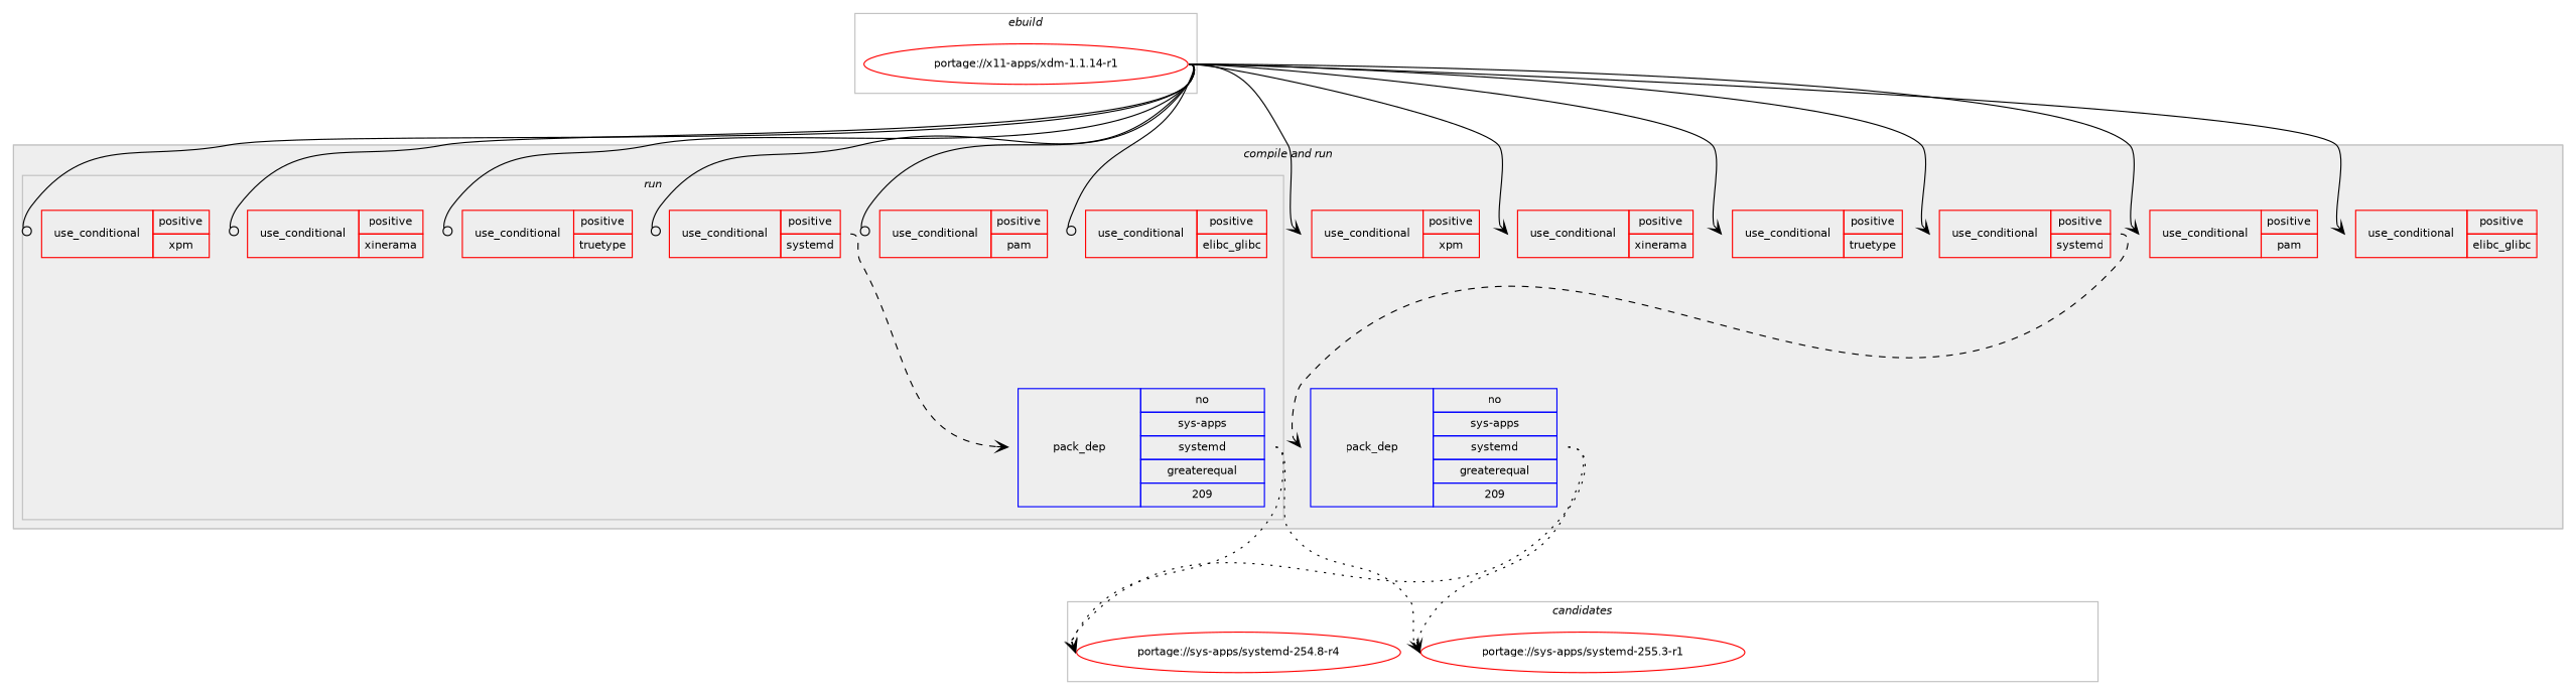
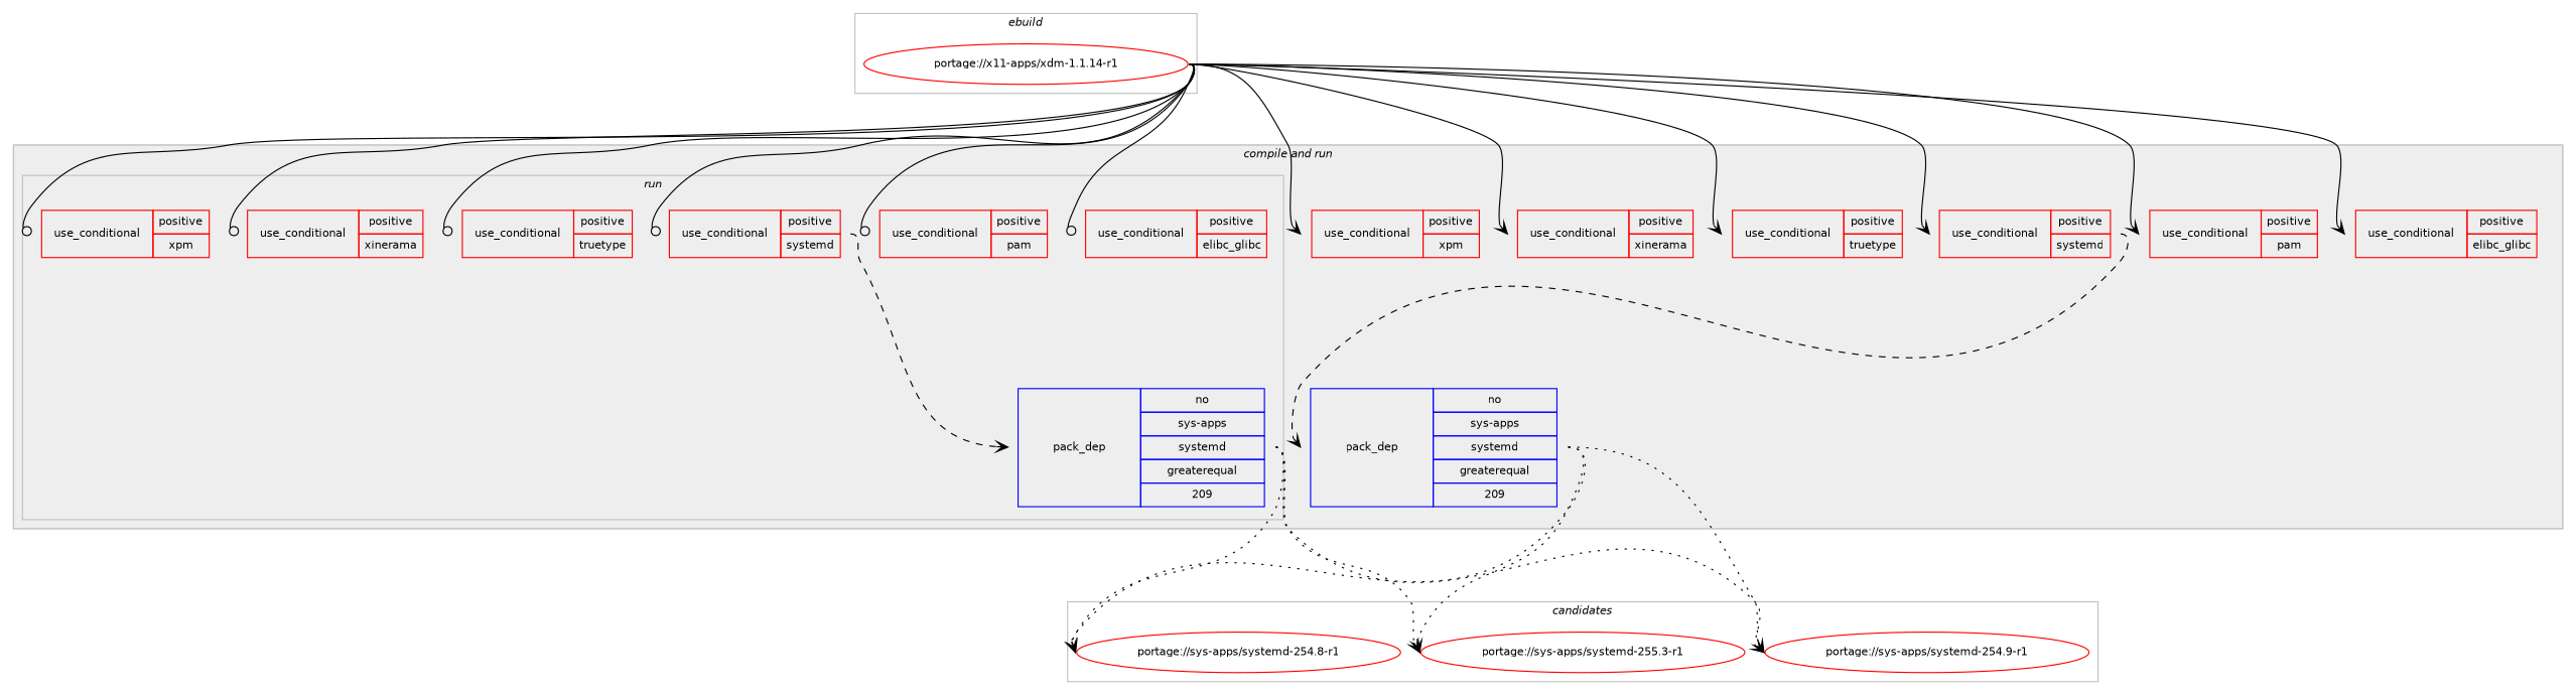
  digraph {
    compound=true
    concentrate=true
    fontname=Helvetica
    fontsize=10
    newrank=true
    rankdir=TB
    ranksep=1.5
    node [color=red fontname=Helvetica fontsize=10 shape=none]
    edge [arrowhead=vee headport=w style=solid tailport=e weight=20]
    n1 [label="portage://x11-apps/xdm-1.1.14-r1" width=4 shape=""]
    n2 [label=<<TABLE BORDER="0" CELLBORDER="1" CELLSPACING="0" CELLPADDING="4"><TR><TD ROWSPAN="3" CELLPADDING="10">use_conditional</TD></TR><TR><TD>positive</TD></TR><TR><TD>elibc_glibc</TD></TR></TABLE>>]
    n3 [label=<<TABLE BORDER="0" CELLBORDER="1" CELLSPACING="0" CELLPADDING="4"><TR><TD ROWSPAN="3" CELLPADDING="10">use_conditional</TD></TR><TR><TD>positive</TD></TR><TR><TD>pam</TD></TR></TABLE>>]
    n4 [color=blue label=<<TABLE BORDER="0" CELLBORDER="1" CELLSPACING="0" CELLPADDING="4" WIDTH="220"><TR><TD ROWSPAN="6" CELLPADDING="30">pack_dep</TD></TR><TR><TD WIDTH="110">no</TD></TR><TR><TD>sys-apps</TD></TR><TR><TD>systemd</TD></TR><TR><TD>greaterequal</TD></TR><TR><TD>209</TD></TR></TABLE>>]
    n5 [label=<<TABLE BORDER="0" CELLBORDER="1" CELLSPACING="0" CELLPADDING="4"><TR><TD ROWSPAN="3" CELLPADDING="10">use_conditional</TD></TR><TR><TD>positive</TD></TR><TR><TD>systemd</TD></TR></TABLE>>]
    n6 [label=<<TABLE BORDER="0" CELLBORDER="1" CELLSPACING="0" CELLPADDING="4"><TR><TD ROWSPAN="3" CELLPADDING="10">use_conditional</TD></TR><TR><TD>positive</TD></TR><TR><TD>truetype</TD></TR></TABLE>>]
    n7 [label=<<TABLE BORDER="0" CELLBORDER="1" CELLSPACING="0" CELLPADDING="4"><TR><TD ROWSPAN="3" CELLPADDING="10">use_conditional</TD></TR><TR><TD>positive</TD></TR><TR><TD>xinerama</TD></TR></TABLE>>]
    n8 [label=<<TABLE BORDER="0" CELLBORDER="1" CELLSPACING="0" CELLPADDING="4"><TR><TD ROWSPAN="3" CELLPADDING="10">use_conditional</TD></TR><TR><TD>positive</TD></TR><TR><TD>xpm</TD></TR></TABLE>>]
    n9 [label=<<TABLE BORDER="0" CELLBORDER="1" CELLSPACING="0" CELLPADDING="4"><TR><TD ROWSPAN="3" CELLPADDING="10">use_conditional</TD></TR><TR><TD>positive</TD></TR><TR><TD>elibc_glibc</TD></TR></TABLE>>]
    n10 [label=<<TABLE BORDER="0" CELLBORDER="1" CELLSPACING="0" CELLPADDING="4"><TR><TD ROWSPAN="3" CELLPADDING="10">use_conditional</TD></TR><TR><TD>positive</TD></TR><TR><TD>pam</TD></TR></TABLE>>]
    n11 [color=blue label=<<TABLE BORDER="0" CELLBORDER="1" CELLSPACING="0" CELLPADDING="4" WIDTH="220"><TR><TD ROWSPAN="6" CELLPADDING="30">pack_dep</TD></TR><TR><TD WIDTH="110">no</TD></TR><TR><TD>sys-apps</TD></TR><TR><TD>systemd</TD></TR><TR><TD>greaterequal</TD></TR><TR><TD>209</TD></TR></TABLE>>]
    n12 [label=<<TABLE BORDER="0" CELLBORDER="1" CELLSPACING="0" CELLPADDING="4"><TR><TD ROWSPAN="3" CELLPADDING="10">use_conditional</TD></TR><TR><TD>positive</TD></TR><TR><TD>systemd</TD></TR></TABLE>>]
    n13 [label=<<TABLE BORDER="0" CELLBORDER="1" CELLSPACING="0" CELLPADDING="4"><TR><TD ROWSPAN="3" CELLPADDING="10">use_conditional</TD></TR><TR><TD>positive</TD></TR><TR><TD>truetype</TD></TR></TABLE>>]
    n14 [label=<<TABLE BORDER="0" CELLBORDER="1" CELLSPACING="0" CELLPADDING="4"><TR><TD ROWSPAN="3" CELLPADDING="10">use_conditional</TD></TR><TR><TD>positive</TD></TR><TR><TD>xinerama</TD></TR></TABLE>>]
    n15 [label=<<TABLE BORDER="0" CELLBORDER="1" CELLSPACING="0" CELLPADDING="4"><TR><TD ROWSPAN="3" CELLPADDING="10">use_conditional</TD></TR><TR><TD>positive</TD></TR><TR><TD>xpm</TD></TR></TABLE>>]
-   n16 [label="portage://sys-apps/systemd-254.8-r4" width=4 shape=""]
+   n16 [label="portage://sys-apps/systemd-254.8-r1" width=4 shape=""]
+   n17 [label="portage://sys-apps/systemd-254.9-r1" width=4 shape=""]
    n18 [label="portage://sys-apps/systemd-255.3-r1" width=4 shape=""]
    subgraph cluster_1 {
      color=gray
      label=<<i>ebuild</i>>
      rank=same
      n1
    }
    subgraph cluster_2 {
      color=gray
      label=<<i>dependencies</i>>
      subgraph cluster_3 {
        color=gray
        fillcolor="#eeeeee"
        label=<<i>compile</i>>
        style=filled
        subgraph sub_4 {
          color=gray
          fillcolor="#eeeeee"
          label=<<i>compile</i>>
          style=filled
          n2
        }
        subgraph sub_5 {
          color=gray
          fillcolor="#eeeeee"
          label=<<i>compile</i>>
          style=filled
          n3
        }
        subgraph sub_6 {
          color=gray
          fillcolor="#eeeeee"
          label=<<i>compile</i>>
          style=filled
          n5
          subgraph sub_7 {
            color=gray
            fillcolor="#eeeeee"
            label=<<i>compile</i>>
            style=filled
            n4
          }
        }
        subgraph sub_8 {
          color=gray
          fillcolor="#eeeeee"
          label=<<i>compile</i>>
          style=filled
          n6
        }
        subgraph sub_9 {
          color=gray
          fillcolor="#eeeeee"
          label=<<i>compile</i>>
          style=filled
          n7
        }
        subgraph sub_10 {
          color=gray
          fillcolor="#eeeeee"
          label=<<i>compile</i>>
          style=filled
          n8
        }
      }
      subgraph cluster_11 {
        color=gray
        fillcolor="#eeeeee"
        label=<<i>compile and run</i>>
        style=filled
      }
      subgraph cluster_12 {
        color=gray
        fillcolor="#eeeeee"
        label=<<i>run</i>>
        style=filled
        subgraph sub_13 {
          color=gray
          fillcolor="#eeeeee"
          label=<<i>run</i>>
          style=filled
          n9
        }
        subgraph sub_14 {
          color=gray
          fillcolor="#eeeeee"
          label=<<i>run</i>>
          style=filled
          n10
        }
        subgraph sub_15 {
          color=gray
          fillcolor="#eeeeee"
          label=<<i>run</i>>
          style=filled
          n12
          subgraph sub_16 {
            color=gray
            fillcolor="#eeeeee"
            label=<<i>run</i>>
            style=filled
            n11
          }
        }
        subgraph sub_17 {
          color=gray
          fillcolor="#eeeeee"
          label=<<i>run</i>>
          style=filled
          n13
        }
        subgraph sub_18 {
          color=gray
          fillcolor="#eeeeee"
          label=<<i>run</i>>
          style=filled
          n14
        }
        subgraph sub_19 {
          color=gray
          fillcolor="#eeeeee"
          label=<<i>run</i>>
          style=filled
          n15
        }
      }
    }
    subgraph cluster_20 {
      color=gray
      label=<<i>candidates</i>>
      rank=same
      subgraph sub_21 {
        color=black
        label=<<i>candidates</i>>
        nodesep=1
        rank=same
        n16
+       n17
        n18
      }
      subgraph sub_22 {
        color=black
        label=<<i>candidates</i>>
        nodesep=1
        rank=same
        n16
+       n17
        n18
      }
    }
    n1 -> n2
    n1 -> n3
    n1 -> n5
    n1 -> n6
    n1 -> n7
    n1 -> n8
    n1 -> n9 [arrowhead=odot]
    n1 -> n10 [arrowhead=odot]
    n1 -> n12 [arrowhead=odot]
    n1 -> n13 [arrowhead=odot]
    n1 -> n14 [arrowhead=odot]
    n1 -> n15 [arrowhead=odot]
    n4 -> n16 [style=dotted weight=100]
+   n4 -> n17 [style=dotted weight=100]
    n4 -> n18 [style=dotted weight=100]
    n5 -> n4 [style=dashed]
    n11 -> n16 [style=dotted weight=100]
+   n11 -> n17 [style=dotted weight=100]
    n11 -> n18 [style=dotted weight=100]
    n12 -> n11 [style=dashed]
  }
